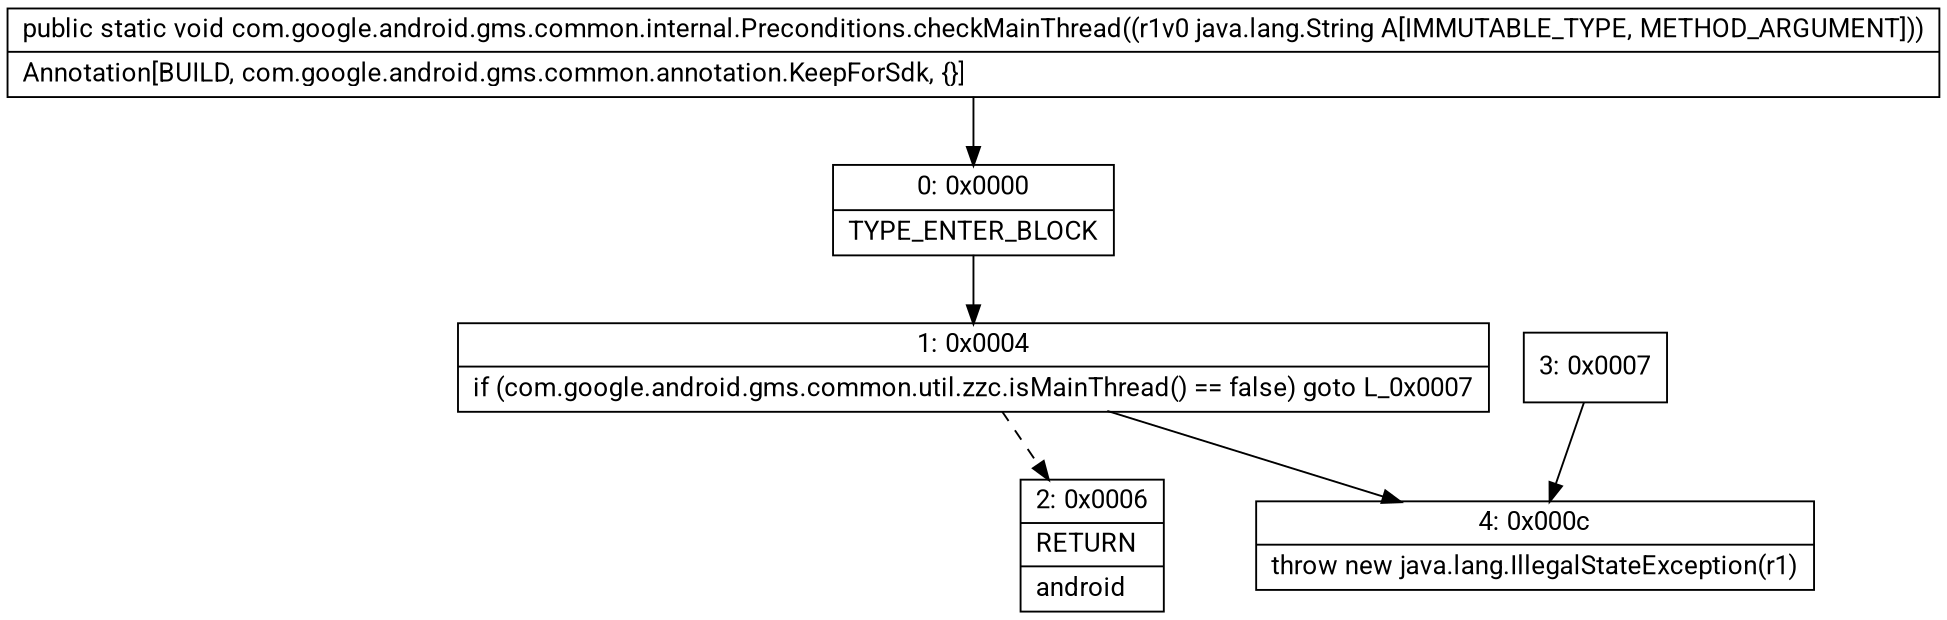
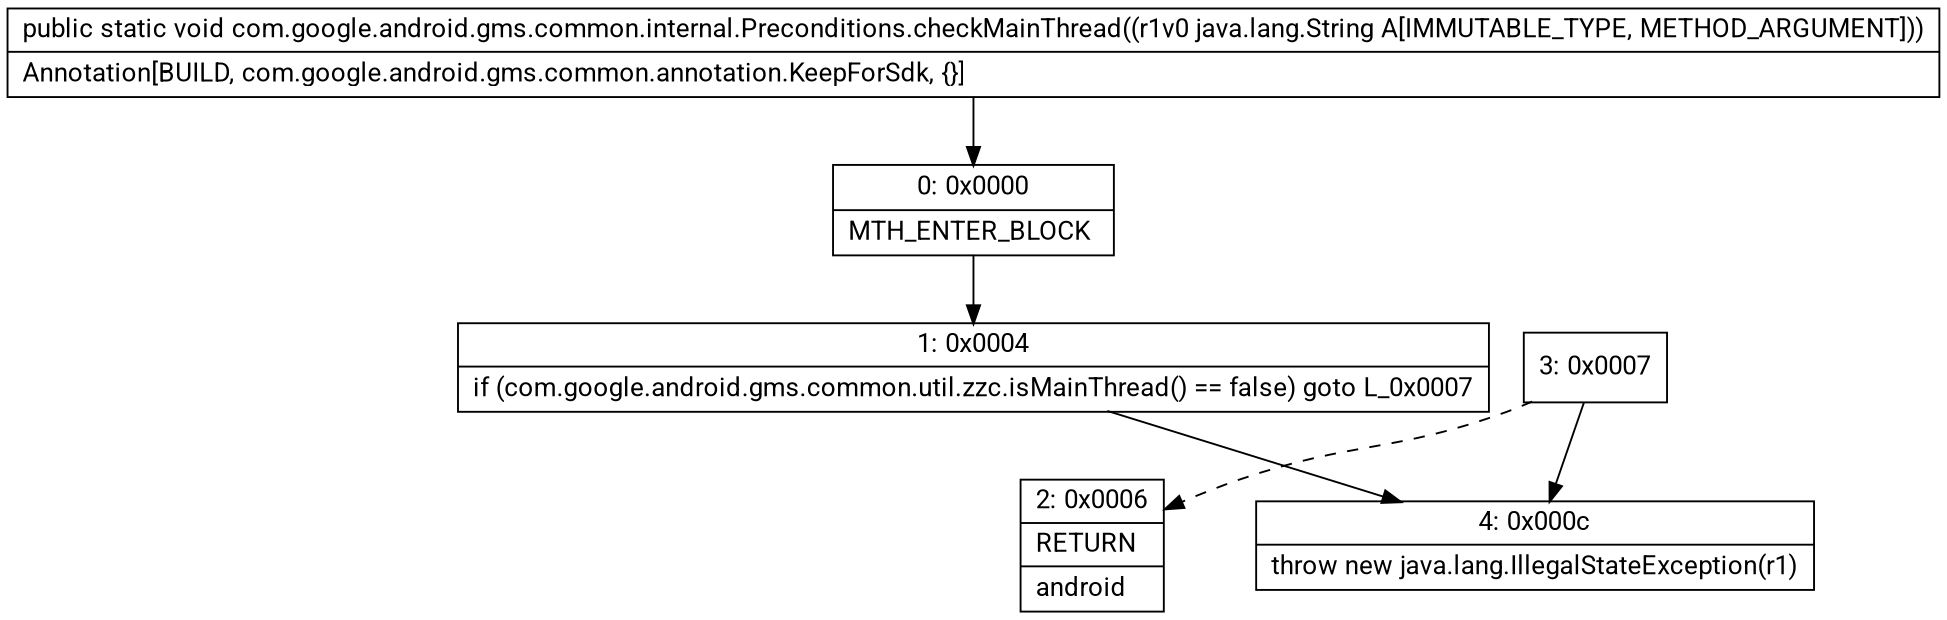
  digraph {
    fontname=Roboto
    node [fontname=Roboto shape=record]
    edge [fontname=Roboto]
-   n1 [label="{0\:\ 0x0000|TYPE_ENTER_BLOCK\l}"]
+   n1 [label="{0\:\ 0x0000|MTH_ENTER_BLOCK\l}"]
    n2 [label="{1\:\ 0x0004|if (com.google.android.gms.common.util.zzc.isMainThread() == false) goto L_0x0007\l}"]
    n3 [label="{2\:\ 0x0006|RETURN\l|android\l}"]
    n4 [label="{4\:\ 0x000c|throw new java.lang.IllegalStateException(r1)\l}"]
    n5 [label="{3\:\ 0x0007}"]
    n6 [label="{public static void com.google.android.gms.common.internal.Preconditions.checkMainThread((r1v0 java.lang.String A[IMMUTABLE_TYPE, METHOD_ARGUMENT]))  | Annotation[BUILD, com.google.android.gms.common.annotation.KeepForSdk, \{\}]\l}"]
    n1 -> n2
-   n2 -> n3 [style=dashed]
+   n5 -> n3 [style=dashed]
    n2 -> n4
    n5 -> n4
    n6 -> n1
  }
